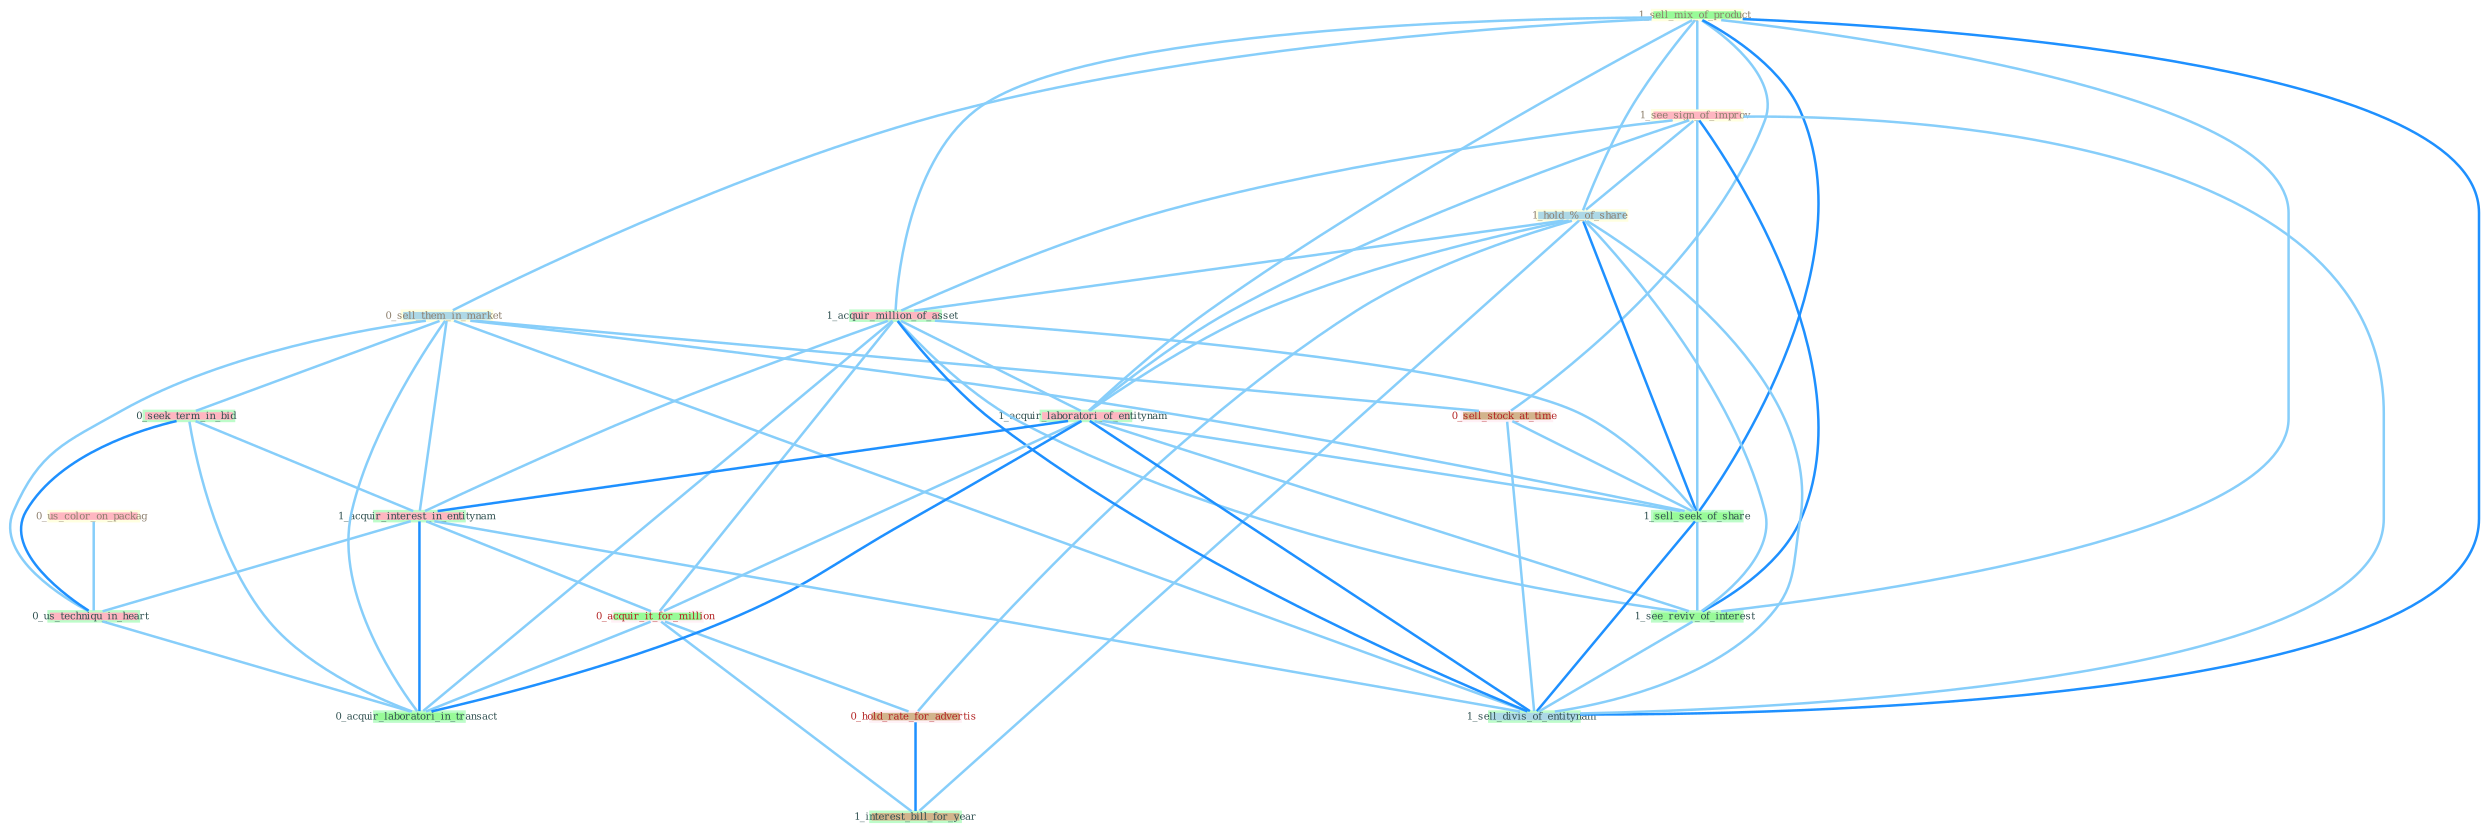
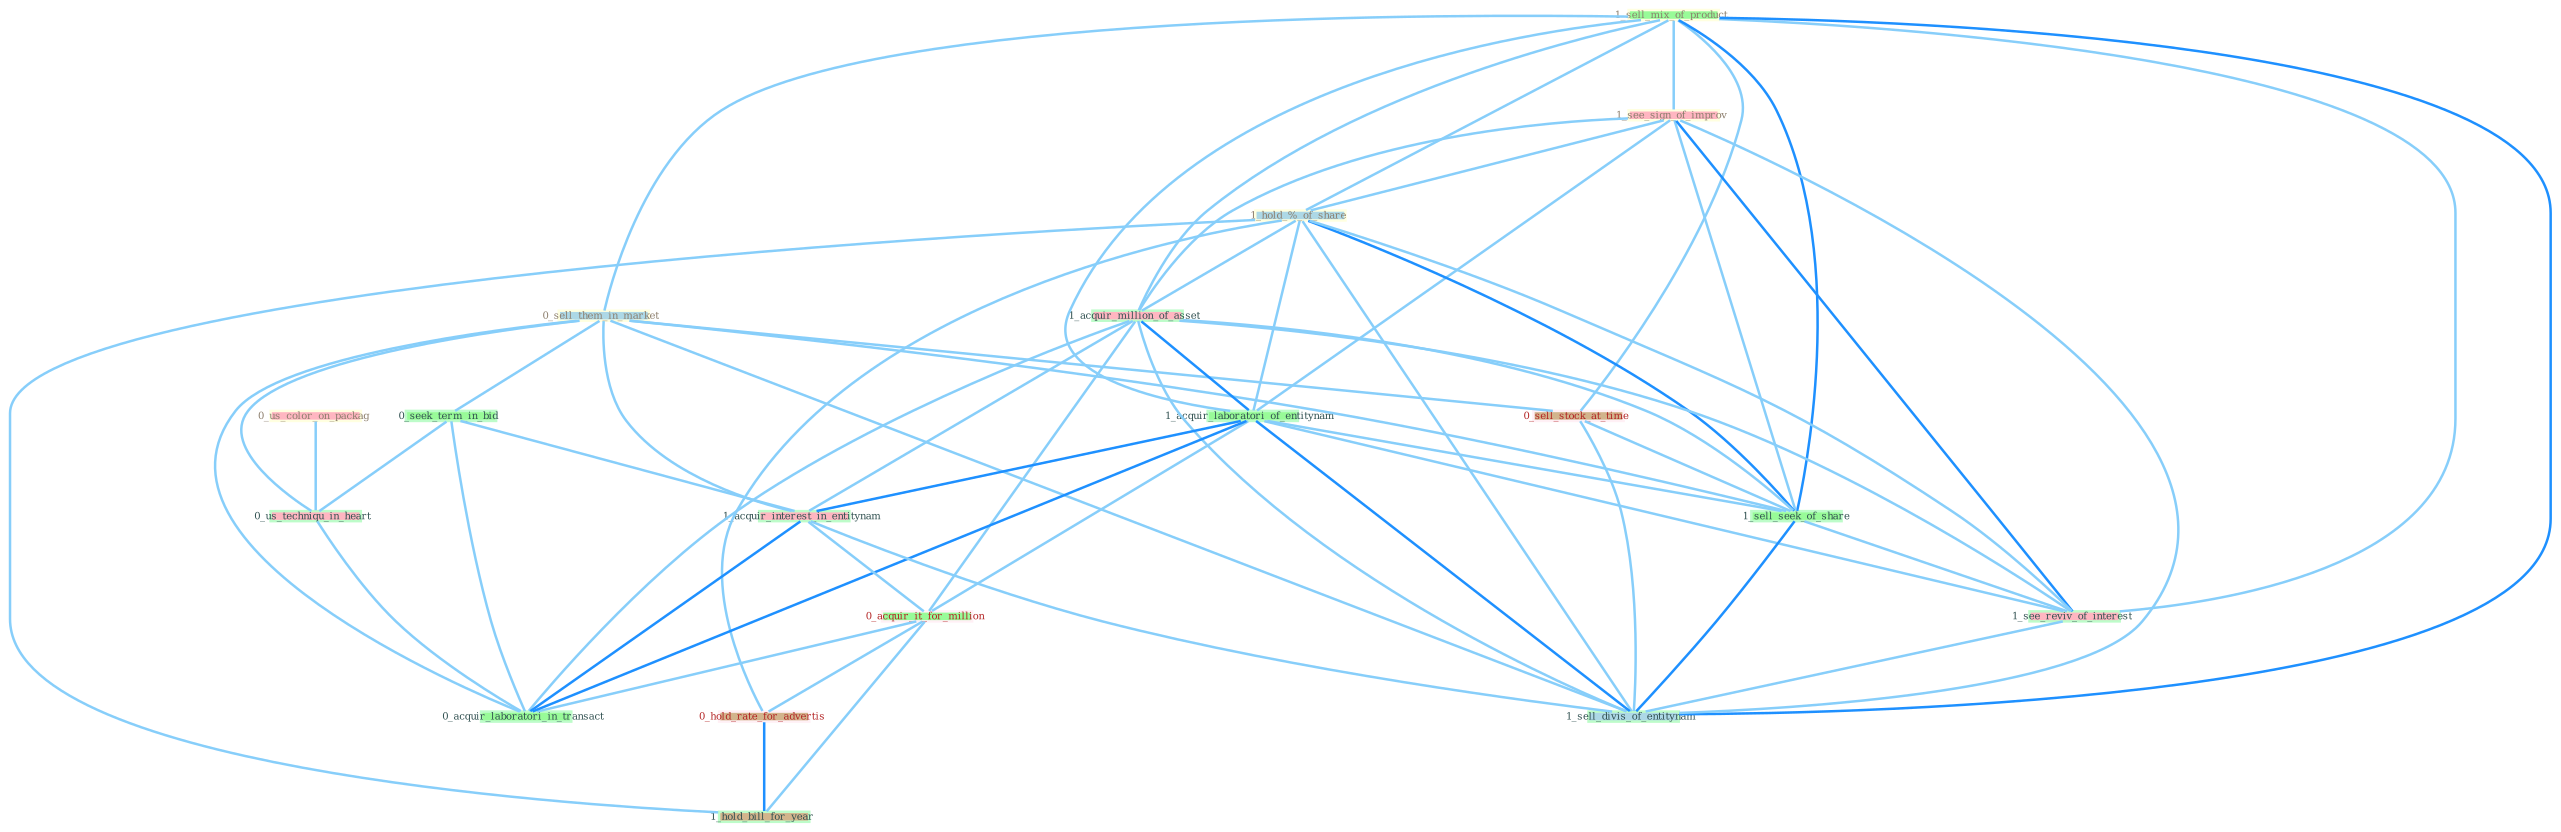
  graph {
    node [color="#BDFCC9" fillcolor=palegreen fixedsize=true fontcolor="#2f4f4f" fontsize=4 shape=polygon style=filled]
    edge [color="#87cefa" w=1]
    "1_sell_mix_of_product " [color="#ffffe0" fontcolor="#8b7d6b" height=.06 width=.5]
    "1_see_sign_of_improv " [color="#ffffe0" fillcolor=lightpink fontcolor="#8b7d6b" height=.06 width=.5]
    "0_sell_them_in_market " [color="#ffffe0" fillcolor=lightblue fontcolor="#8b7d6b" height=.06 width=.5]
    "1_hold_%_of_share " [color="#ffffe0" fillcolor=lightblue fontcolor="#8b7d6b" height=.06 width=.5]
    "0_us_color_on_packag " [color="#ffffe0" fillcolor=lightpink fontcolor="#8b7d6b" height=.06 width=.5]
    "0_acquir_it_for_million " [color="#fff0f5" fontcolor="#b22222" height=.06 width=.5]
    "0_hold_rate_for_advertis " [color="#fff0f5" fillcolor=tan fontcolor="#b22222" height=.06 width=.5]
    "0_sell_stock_at_time " [color="#fff0f5" fillcolor=tan fontcolor="#b22222" height=.06 width=.5]
    "1_acquir_million_of_asset " [fillcolor=lightpink height=.06 width=.5]
-   "1_acquir_laboratori_of_entitynam " [fillcolor=lightpink height=.06 width=.5]
+   "1_acquir_laboratori_of_entitynam " [height=.06 width=.5]
    n11 [height=.06 label="1_sell_seek_of_share" width=.5]
-   "1_see_reviv_of_interest " [height=.06 width=.5]
+   "1_see_reviv_of_interest " [fillcolor=lightpink height=.06 width=.5]
    "1_sell_divis_of_entitynam " [fillcolor=lightblue height=.06 width=.5]
-   "0_seek_term_in_bid " [fillcolor=lightpink height=.06 width=.5]
+   "0_seek_term_in_bid " [height=.06 width=.5]
    "1_acquir_interest_in_entitynam " [fillcolor=lightpink height=.06 width=.5]
    "0_us_techniqu_in_heart " [fillcolor=lightpink height=.06 width=.5]
    "0_acquir_laboratori_in_transact " [height=.06 width=.5]
-   "1_hold_bill_for_year " [fillcolor=tan height=.06 width=.5 label="1_interest_bill_for_year"]
+   "1_hold_bill_for_year " [fillcolor=tan height=.06 width=.5]
    subgraph sub_1 {
      "1_sell_mix_of_product "
      "1_see_sign_of_improv "
      "0_sell_them_in_market "
      "1_hold_%_of_share "
      "0_us_color_on_packag "
    }
    subgraph sub_2 {
      "0_acquir_it_for_million "
      "0_hold_rate_for_advertis "
      "0_sell_stock_at_time "
    }
    "1_sell_mix_of_product " -- "1_see_sign_of_improv "
    "1_sell_mix_of_product " -- "0_sell_them_in_market "
    "1_sell_mix_of_product " -- "1_hold_%_of_share "
    "1_sell_mix_of_product " -- "0_sell_stock_at_time "
    "1_sell_mix_of_product " -- "1_acquir_million_of_asset "
    "1_sell_mix_of_product " -- "1_acquir_laboratori_of_entitynam "
    "1_sell_mix_of_product " -- n11 [color="#1e90ff" w=2]
    "1_sell_mix_of_product " -- "1_see_reviv_of_interest "
    "1_sell_mix_of_product " -- "1_sell_divis_of_entitynam " [color="#1e90ff" w=2]
    "1_see_sign_of_improv " -- "1_hold_%_of_share "
    "1_see_sign_of_improv " -- "1_acquir_million_of_asset "
    "1_see_sign_of_improv " -- "1_acquir_laboratori_of_entitynam "
    "1_see_sign_of_improv " -- n11
    "1_see_sign_of_improv " -- "1_see_reviv_of_interest " [color="#1e90ff" w=2]
    "1_see_sign_of_improv " -- "1_sell_divis_of_entitynam "
    "0_sell_them_in_market " -- "0_sell_stock_at_time "
    "0_sell_them_in_market " -- n11
    "0_sell_them_in_market " -- "1_sell_divis_of_entitynam "
    "0_sell_them_in_market " -- "0_seek_term_in_bid "
    "0_sell_them_in_market " -- "1_acquir_interest_in_entitynam "
    "0_sell_them_in_market " -- "0_us_techniqu_in_heart "
    "0_sell_them_in_market " -- "0_acquir_laboratori_in_transact "
    "1_hold_%_of_share " -- "0_hold_rate_for_advertis "
    "1_hold_%_of_share " -- "1_acquir_million_of_asset "
    "1_hold_%_of_share " -- "1_acquir_laboratori_of_entitynam "
    "1_hold_%_of_share " -- n11 [color="#1e90ff" w=2]
    "1_hold_%_of_share " -- "1_see_reviv_of_interest "
    "1_hold_%_of_share " -- "1_sell_divis_of_entitynam "
    "1_hold_%_of_share " -- "1_hold_bill_for_year "
    "0_us_color_on_packag " -- "0_us_techniqu_in_heart "
    "0_acquir_it_for_million " -- "0_hold_rate_for_advertis "
    "0_acquir_it_for_million " -- "0_acquir_laboratori_in_transact "
    "0_acquir_it_for_million " -- "1_hold_bill_for_year "
    "0_hold_rate_for_advertis " -- "1_hold_bill_for_year " [color="#1e90ff" w=2]
    "0_sell_stock_at_time " -- n11
    "0_sell_stock_at_time " -- "1_sell_divis_of_entitynam "
    "1_acquir_million_of_asset " -- "0_acquir_it_for_million "
-   "1_acquir_million_of_asset " -- "1_acquir_laboratori_of_entitynam " [w=2]
+   "1_acquir_million_of_asset " -- "1_acquir_laboratori_of_entitynam " [color="#1e90ff" w=2]
    "1_acquir_million_of_asset " -- n11
    "1_acquir_million_of_asset " -- "1_see_reviv_of_interest "
-   "1_acquir_million_of_asset " -- "1_sell_divis_of_entitynam " [color="#1e90ff"]
+   "1_acquir_million_of_asset " -- "1_sell_divis_of_entitynam "
    "1_acquir_million_of_asset " -- "1_acquir_interest_in_entitynam "
    "1_acquir_million_of_asset " -- "0_acquir_laboratori_in_transact "
    "1_acquir_laboratori_of_entitynam " -- "0_acquir_it_for_million "
    "1_acquir_laboratori_of_entitynam " -- n11
    "1_acquir_laboratori_of_entitynam " -- "1_see_reviv_of_interest "
    "1_acquir_laboratori_of_entitynam " -- "1_sell_divis_of_entitynam " [color="#1e90ff" w=2]
    "1_acquir_laboratori_of_entitynam " -- "1_acquir_interest_in_entitynam " [color="#1e90ff" w=2]
    "1_acquir_laboratori_of_entitynam " -- "0_acquir_laboratori_in_transact " [color="#1e90ff" w=2]
    n11 -- "1_see_reviv_of_interest "
    n11 -- "1_sell_divis_of_entitynam " [color="#1e90ff" w=2]
    "1_see_reviv_of_interest " -- "1_sell_divis_of_entitynam "
    "0_seek_term_in_bid " -- "1_acquir_interest_in_entitynam "
-   "0_seek_term_in_bid " -- "0_us_techniqu_in_heart " [color="#1e90ff"]
+   "0_seek_term_in_bid " -- "0_us_techniqu_in_heart "
    "0_seek_term_in_bid " -- "0_acquir_laboratori_in_transact "
    "1_acquir_interest_in_entitynam " -- "0_acquir_it_for_million "
    "1_acquir_interest_in_entitynam " -- "1_sell_divis_of_entitynam "
-   "1_acquir_interest_in_entitynam " -- "0_us_techniqu_in_heart "
    "1_acquir_interest_in_entitynam " -- "0_acquir_laboratori_in_transact " [color="#1e90ff" w=2]
    "0_us_techniqu_in_heart " -- "0_acquir_laboratori_in_transact "
  }
